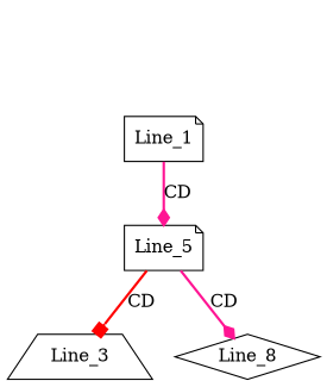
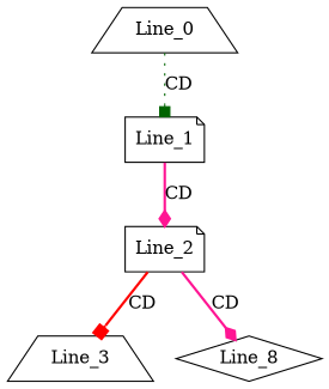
  digraph {
    node [shape=trapezium]
    edge [arrowhead=box color=deeppink style=bold]
+   Line_0
    Line_1 [shape=note]
-   Line_2 [shape=note label=Line_5]
+   Line_2 [shape=note]
    Line_3
    Line_8 [shape=diamond]
+   Line_0 -> Line_1 [color=darkgreen label=CD style=dotted]
    Line_1 -> Line_2 [arrowhead=diamond label=CD]
    Line_2 -> Line_3 [color=red label=CD]
    Line_2 -> Line_8 [arrowhead=diamond label=CD]
  }
